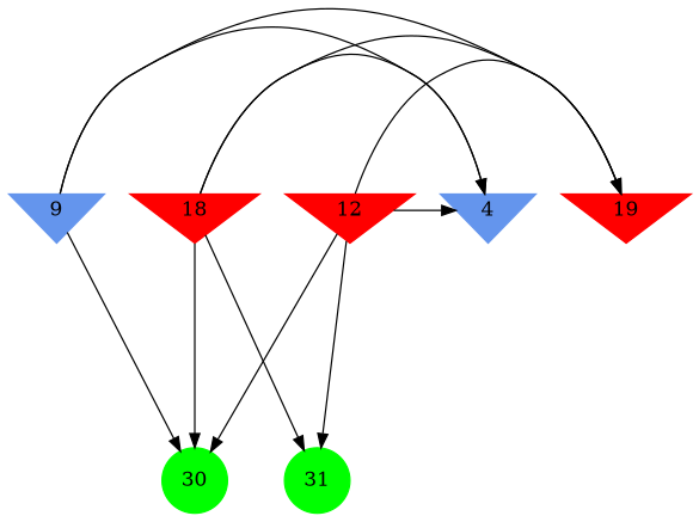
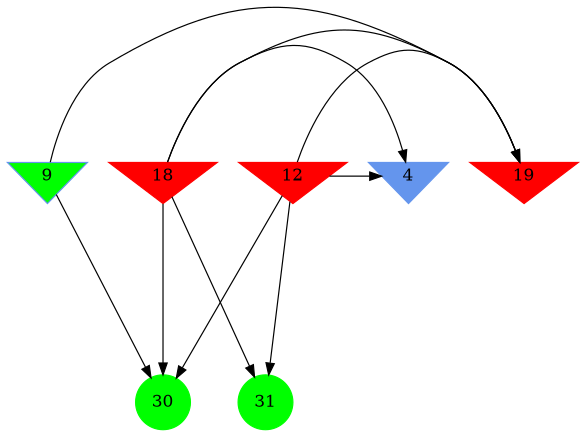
  digraph {
    ranksep=2.0
    node [color=red shape=invtriangle style=filled]
    4 [color=cornflowerblue]
-   9 [color=cornflowerblue]
+   9 [color=cornflowerblue fillcolor=green]
    12
    18
    19
    30 [color=green shape=circle]
    31 [color=green shape=circle]
    subgraph sub_1 {
      rank=same
      4
      9
      12
      18
      19
    }
    subgraph sub_2 {
      rank=same
    }
    subgraph sub_3 {
      rank=same
      30
      31
    }
-   9 -> 4
    9 -> 19
    9 -> 30
    12 -> 4
    12 -> 19
    12 -> 30
    12 -> 31
    18 -> 4
    18 -> 19
    18 -> 30
    18 -> 31
  }
